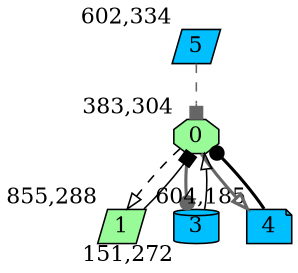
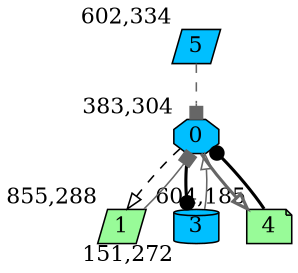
  digraph {
    bgcolor=white
    node [fillcolor=deepskyblue fixedsize=true shape=parallelogram style=filled]
    edge [arrowhead=onormal color=gray40 style=bold]
-   0 [fillcolor=palegreen height=0.3 shape=octagon width=0.4 xlabel="383,304"]
+   0 [height=0.3 shape=octagon width=0.4 xlabel="383,304"]
    1 [fillcolor=palegreen height=0.3 width=0.4 xlabel="855,288"]
    3 [height=0.3 shape=cylinder width=0.4 xlabel="151,272"]
-   4 [height=0.3 shape=note width=0.4 xlabel="604,185"]
+   4 [fillcolor=palegreen height=0.3 shape=note width=0.4 xlabel="604,185"]
    5 [height=0.3 width=0.4 xlabel="602,334"]
    0 -> 1 [color=black style=dashed]
-   0 -> 3 [arrowhead=dot]
+   0 -> 3 [arrowhead=dot color=black]
    0 -> 4
-   1 -> 0 [arrowhead=box color=black style=solid]
-   3 -> 0 [color=black style=solid]
+   1 -> 0 [arrowhead=box style=solid]
+   3 -> 0 [style=solid]
    4 -> 0 [arrowhead=dot color=black]
    5 -> 0 [arrowhead=box style=dashed]
  }
